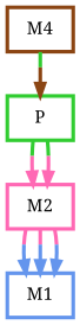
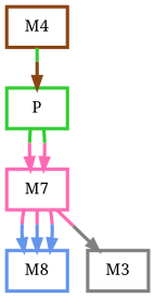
  digraph {
    fontname="Noto Serif"
    node [fillcolor=white fontname="Noto Serif" penwidth=3.0 shape=box]
    edge [color="#ff69b4;0.5:#6495ed" fontname="Noto Serif" penwidth=3]
    P [color="#32cd32"]
-   M2 [color="#ff69b4"]
-   M1 [color="#6495ed"]
+   M2 [color="#ff69b4" label=M7]
+   M1 [color="#6495ed" label=M8]
+   M3 [color="#808080"]
    M4 [color="#8b4513"]
    P -> M2 [color="#32cd32;0.5:#ff69b4"]
    P -> M2 [color="#32cd32;0.5:#ff69b4"]
    M2 -> M1
    M2 -> M1
    M2 -> M1
+   M2 -> M3 [color="#ff69b4;0.5:#808080"]
    M4 -> P [color="#32cd32;0.5:#8b4513"]
  }
